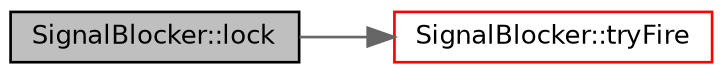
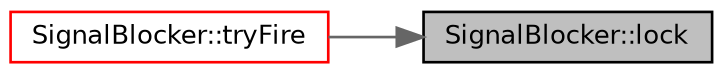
  digraph {
    rankdir=RL
    node [fontname=Helvetica fontsize=10 shape=record style=filled]
    n1 [color=black fillcolor=grey75 fontcolor=black height=0.2 label="SignalBlocker::lock" width=0.4]
    n2 [color=red fillcolor=white height=0.2 label="SignalBlocker::tryFire" width=0.4]
-   n2 -> n1 [color=gray40 dir=back fontname=Helvetica fontsize=10 labelfontname=Helvetica labelfontsize=10 style=solid]
+   n1 -> n2 [color=gray40 dir=back fontname=Helvetica fontsize=10 labelfontname=Helvetica labelfontsize=10 style=solid]
  }
